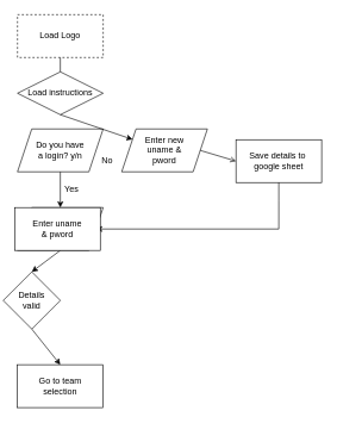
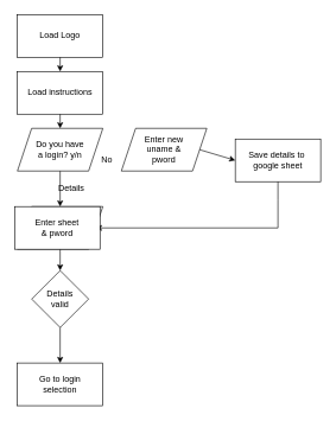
  <mxCell id="0" />
  <mxCell id="1" parent="0" />
- <mxCell id="2" value="Load Logo" style="rounded=0;whiteSpace=wrap;html=1;dashed=1;" vertex="1" parent="1"><mxGeometry x="24" y="20" width="120" height="60" as="geometry" /></mxCell>
- <mxCell id="3" value="Load instructions" style="rhombus;whiteSpace=wrap;html=1;" vertex="1" parent="1"><mxGeometry x="24" y="100" width="120" height="60" as="geometry" /></mxCell>
- <mxCell id="4" value="" style="endArrow=none;html=1;rounded=0;entryX=0.5;entryY=0;entryDx=0;entryDy=0;exitX=0.5;exitY=1;exitDx=0;exitDy=0;" edge="1" parent="1" source="2" target="3"><mxGeometry width="50" height="50" relative="1" as="geometry"><mxPoint x="60" y="340" as="sourcePoint" /><mxPoint x="110" y="290" as="targetPoint" /></mxGeometry></mxCell>
+ <mxCell id="2" value="Load Logo" style="rounded=0;whiteSpace=wrap;html=1;" vertex="1" parent="1"><mxGeometry x="24" y="20" width="120" height="60" as="geometry" /></mxCell>
+ <mxCell id="3" value="Load instructions" style="rounded=0;whiteSpace=wrap;html=1;" vertex="1" parent="1"><mxGeometry x="24" y="100" width="120" height="60" as="geometry" /></mxCell>
+ <mxCell id="4" value="" style="endArrow=classic;html=1;rounded=0;entryX=0.5;entryY=0;entryDx=0;entryDy=0;exitX=0.5;exitY=1;exitDx=0;exitDy=0;" edge="1" parent="1" source="2" target="3"><mxGeometry width="50" height="50" relative="1" as="geometry"><mxPoint x="60" y="340" as="sourcePoint" /><mxPoint x="110" y="290" as="targetPoint" /></mxGeometry></mxCell>
  <mxCell id="5" value="Do you have&lt;br&gt;a login? y/n" style="shape=parallelogram;perimeter=parallelogramPerimeter;whiteSpace=wrap;html=1;fixedSize=1;" vertex="1" parent="1"><mxGeometry x="24" y="180" width="120" height="60" as="geometry" /></mxCell>
- <mxCell id="6" value="" style="endArrow=classic;html=1;rounded=0;exitX=0.5;exitY=1;exitDx=0;exitDy=0;" edge="1" parent="1" source="3" target="10"><mxGeometry width="50" height="50" relative="1" as="geometry"><mxPoint x="94" y="90" as="sourcePoint" /><mxPoint x="94" y="110" as="targetPoint" /></mxGeometry></mxCell>
+ <mxCell id="6" value="" style="endArrow=classic;html=1;rounded=0;entryX=0.5;entryY=0;entryDx=0;entryDy=0;exitX=0.5;exitY=1;exitDx=0;exitDy=0;" edge="1" parent="1" source="3" target="5"><mxGeometry width="50" height="50" relative="1" as="geometry"><mxPoint x="94" y="90" as="sourcePoint" /><mxPoint x="94" y="110" as="targetPoint" /></mxGeometry></mxCell>
  <mxCell id="7" value="Input uname&lt;br&gt;Input pword" style="shape=parallelogram;perimeter=parallelogramPerimeter;whiteSpace=wrap;html=1;fixedSize=1;" vertex="1" parent="1"><mxGeometry x="24" y="290" width="120" height="60" as="geometry" /></mxCell>
  <mxCell id="8" value="" style="endArrow=classic;html=1;rounded=0;exitX=0.5;exitY=1;exitDx=0;exitDy=0;entryX=0.5;entryY=0;entryDx=0;entryDy=0;" edge="1" parent="1" source="5" target="7"><mxGeometry width="50" height="50" relative="1" as="geometry"><mxPoint x="60" y="340" as="sourcePoint" /><mxPoint x="110" y="290" as="targetPoint" /></mxGeometry></mxCell>
- <mxCell id="9" value="Yes" style="text;html=1;strokeColor=none;fillColor=none;align=center;verticalAlign=middle;whiteSpace=wrap;rounded=0;" vertex="1" parent="1"><mxGeometry x="70" y="250" width="60" height="30" as="geometry" /></mxCell>
+ <mxCell id="9" value="Details" style="text;html=1;strokeColor=none;fillColor=none;align=center;verticalAlign=middle;whiteSpace=wrap;rounded=0;" vertex="1" parent="1"><mxGeometry x="70" y="250" width="60" height="30" as="geometry" /></mxCell>
  <mxCell id="10" value="Enter new&lt;br&gt;uname &amp;amp;&lt;br&gt;pword" style="shape=parallelogram;perimeter=parallelogramPerimeter;whiteSpace=wrap;html=1;fixedSize=1;" vertex="1" parent="1"><mxGeometry x="170" y="180" width="120" height="60" as="geometry" /></mxCell>
  <mxCell id="11" value="No" style="text;html=1;strokeColor=none;fillColor=none;align=center;verticalAlign=middle;whiteSpace=wrap;rounded=0;" vertex="1" parent="1"><mxGeometry x="120" y="210" width="60" height="30" as="geometry" /></mxCell>
  <mxCell id="12" value="Save details to&amp;nbsp;&lt;br&gt;google sheet" style="rounded=0;whiteSpace=wrap;html=1;" vertex="1" parent="1"><mxGeometry x="330" y="195" width="120" height="60" as="geometry" /></mxCell>
- <mxCell id="13" value="" style="endArrow=open;html=1;rounded=0;entryX=0;entryY=0.5;entryDx=0;entryDy=0;exitX=1;exitY=0.5;exitDx=0;exitDy=0;" edge="1" parent="1" source="10" target="12"><mxGeometry width="50" height="50" relative="1" as="geometry"><mxPoint x="60" y="340" as="sourcePoint" /><mxPoint x="110" y="290" as="targetPoint" /></mxGeometry></mxCell>
+ <mxCell id="13" value="" style="endArrow=classic;html=1;rounded=0;entryX=0;entryY=0.5;entryDx=0;entryDy=0;exitX=1;exitY=0.5;exitDx=0;exitDy=0;" edge="1" parent="1" source="10" target="12"><mxGeometry width="50" height="50" relative="1" as="geometry"><mxPoint x="60" y="340" as="sourcePoint" /><mxPoint x="110" y="290" as="targetPoint" /></mxGeometry></mxCell>
  <mxCell id="14" value="" style="endArrow=classic;html=1;rounded=0;exitX=0.5;exitY=1;exitDx=0;exitDy=0;entryX=1;entryY=0.5;entryDx=0;entryDy=0;" edge="1" parent="1" source="12" target="7"><mxGeometry width="50" height="50" relative="1" as="geometry"><mxPoint x="60" y="340" as="sourcePoint" /><mxPoint x="110" y="290" as="targetPoint" /><Array as="points"><mxPoint x="390" y="280" /><mxPoint x="390" y="320" /></Array></mxGeometry></mxCell>
- <mxCell id="15" value="Details&lt;br&gt;valid" style="rhombus;whiteSpace=wrap;html=1;" vertex="1" parent="1"><mxGeometry x="4" y="380" width="80" height="80" as="geometry" /></mxCell>
+ <mxCell id="15" value="Details&lt;br&gt;valid" style="rhombus;whiteSpace=wrap;html=1;" vertex="1" parent="1"><mxGeometry x="44" y="380" width="80" height="80" as="geometry" /></mxCell>
  <mxCell id="16" value="" style="endArrow=classic;html=1;rounded=0;exitX=0.5;exitY=1;exitDx=0;exitDy=0;entryX=0.5;entryY=0;entryDx=0;entryDy=0;" edge="1" parent="1" source="7" target="15"><mxGeometry width="50" height="50" relative="1" as="geometry"><mxPoint x="60" y="340" as="sourcePoint" /><mxPoint x="110" y="290" as="targetPoint" /></mxGeometry></mxCell>
- <mxCell id="17" value="Enter uname&lt;br&gt;&amp;amp; pword" style="rounded=0;whiteSpace=wrap;html=1;" vertex="1" parent="1"><mxGeometry x="20" y="290" width="120" height="60" as="geometry" /></mxCell>
+ <mxCell id="17" value="Enter sheet&lt;br&gt;&amp;amp; pword" style="rounded=0;whiteSpace=wrap;html=1;" vertex="1" parent="1"><mxGeometry x="20" y="290" width="120" height="60" as="geometry" /></mxCell>
  <mxCell id="18" value="" style="endArrow=classic;html=1;rounded=0;exitX=0.5;exitY=1;exitDx=0;exitDy=0;" edge="1" parent="1" source="15"><mxGeometry width="50" height="50" relative="1" as="geometry"><mxPoint x="60" y="340" as="sourcePoint" /><mxPoint x="84" y="510" as="targetPoint" /></mxGeometry></mxCell>
- <mxCell id="19" value="Go to team&lt;br&gt;selection" style="rounded=0;whiteSpace=wrap;html=1;" vertex="1" parent="1"><mxGeometry x="24" y="510" width="120" height="60" as="geometry" /></mxCell>
+ <mxCell id="19" value="Go to login&lt;br&gt;selection" style="rounded=0;whiteSpace=wrap;html=1;" vertex="1" parent="1"><mxGeometry x="24" y="510" width="120" height="60" as="geometry" /></mxCell>
